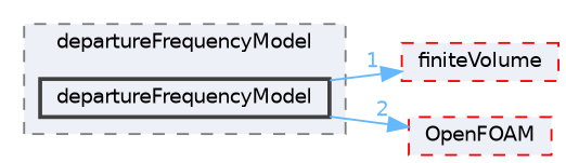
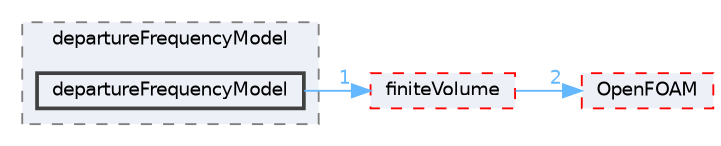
  digraph {
    compound=true
    rankdir=LR
    node [color=red fillcolor="#edf0f7" fontname=Helvetica fontsize=10 shape=box style="filled,dashed"]
    edge [color=steelblue1 fontcolor=steelblue1 fontname=Helvetica fontsize=10 labeldistance=1.5 labelfontname=Helvetica labelfontsize=10]
    n1 [color=grey25 height=0.2 label=departureFrequencyModel style="filled,bold" width=0.4]
    n2 [height=0.2 label=finiteVolume width=0.4]
    n3 [height=0.2 label=OpenFOAM width=0.4]
    subgraph cluster_1 {
      bgcolor="#edf0f7"
      fontname=Helvetica
      fontsize=10
      label=departureFrequencyModel
      pencolor=grey50
      style="filled,dashed"
      n1
    }
    n1 -> n2 [headlabel=1]
-   n1 -> n3 [headlabel=2]
+   n2 -> n3 [headlabel=2]
  }
